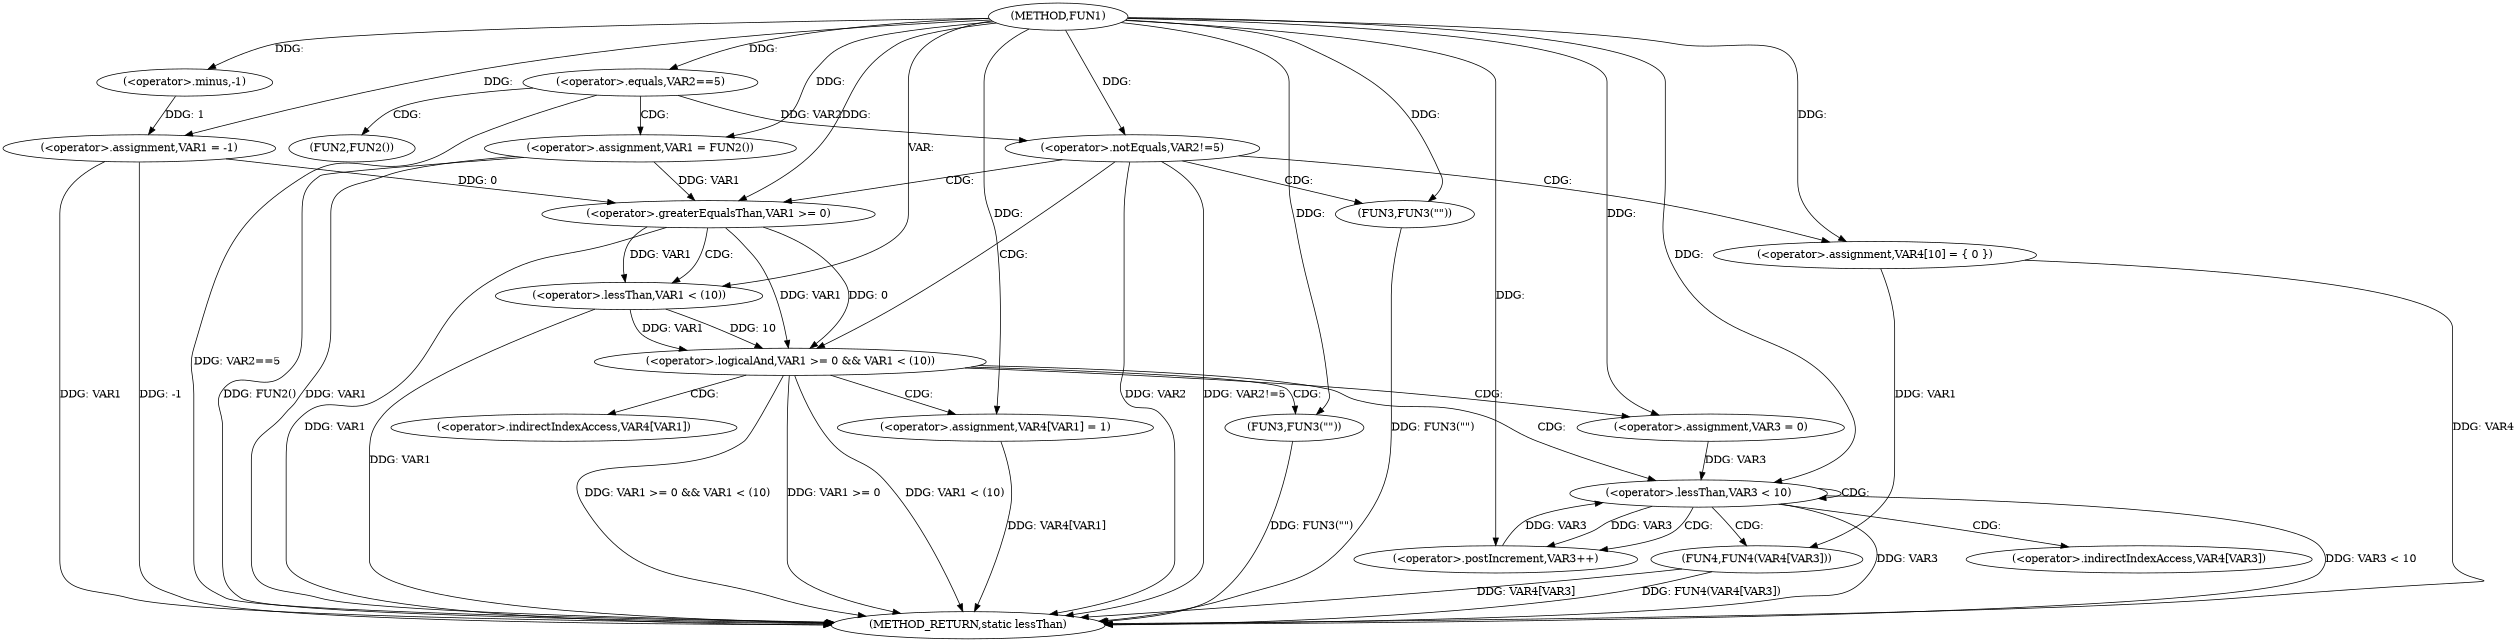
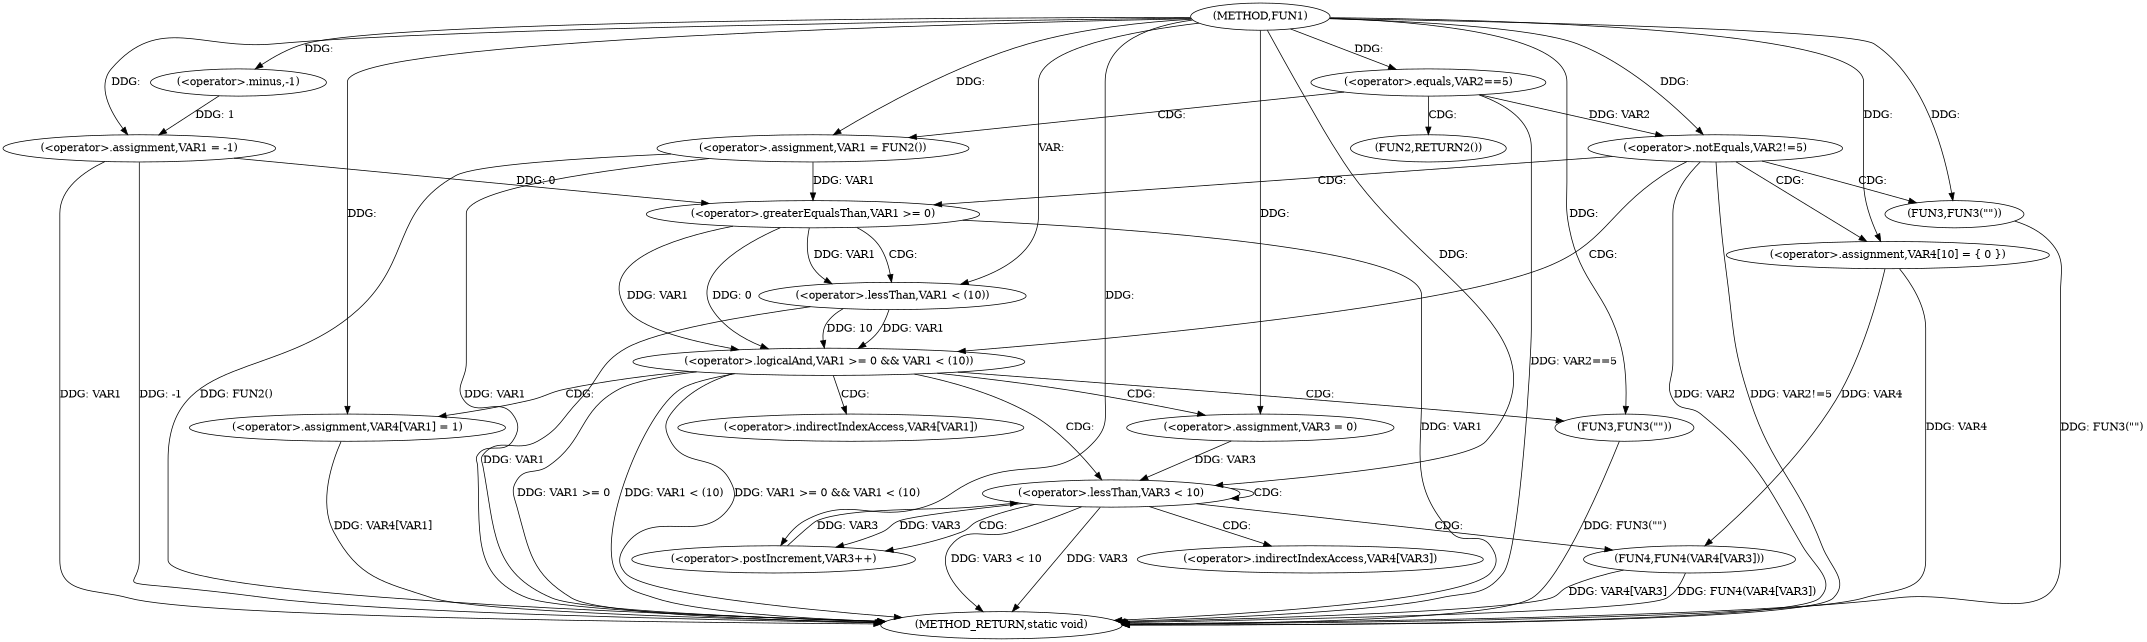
  digraph {
    fontname="DejaVu Serif"
    node [fontname="DejaVu Serif"]
    edge [fontname="DejaVu Serif"]
    n1 [label="(METHOD,FUN1)"]
    n2 [label="(<operator>.assignment,VAR1 = -1)"]
    n3 [label="(<operator>.minus,-1)"]
    n4 [label="(<operator>.equals,VAR2==5)"]
    n5 [label="(<operator>.assignment,VAR1 = FUN2())"]
    n6 [label="(<operator>.notEquals,VAR2!=5)"]
    n7 [label="(FUN3,FUN3(\"\"))"]
    n8 [label="(<operator>.assignment,VAR4[10] = { 0 })"]
    n9 [label="(<operator>.greaterEqualsThan,VAR1 >= 0)"]
    n10 [label="(<operator>.lessThan,VAR1 < (10))"]
    n11 [label="(<operator>.assignment,VAR4[VAR1] = 1)"]
    n12 [label="(<operator>.assignment,VAR3 = 0)"]
    n13 [label="(<operator>.lessThan,VAR3 < 10)"]
    n14 [label="(<operator>.postIncrement,VAR3++)"]
    n15 [label="(FUN3,FUN3(\"\"))"]
-   n16 [label="(METHOD_RETURN,static lessThan)"]
-   n17 [label="(FUN2,FUN2())"]
+   n16 [label="(METHOD_RETURN,static void)"]
+   n17 [label="(FUN2,RETURN2())"]
    n18 [label="(<operator>.logicalAnd,VAR1 >= 0 && VAR1 < (10))"]
    n19 [label="(FUN4,FUN4(VAR4[VAR3]))"]
    n20 [label="(<operator>.indirectIndexAccess,VAR4[VAR3])"]
    n21 [label="(<operator>.indirectIndexAccess,VAR4[VAR1])"]
    n1 -> n2 [label="DDG: "]
    n1 -> n3 [label="DDG: "]
    n1 -> n4 [label="DDG: "]
    n1 -> n5 [label="DDG: "]
    n1 -> n6 [label="DDG: "]
    n1 -> n7 [label="DDG: "]
    n1 -> n8 [label="DDG: "]
-   n1 -> n9 [label="DDG: "]
    n1 -> n10 [label="VAR: "]
    n1 -> n11 [label="DDG: "]
    n1 -> n12 [label="DDG: "]
    n1 -> n13 [label="DDG: "]
    n1 -> n14 [label="DDG: "]
    n1 -> n15 [label="DDG: "]
    n2 -> n9 [label="DDG: 0"]
    n2 -> n16 [label="DDG: VAR1"]
    n2 -> n16 [label="DDG: -1"]
    n3 -> n2 [label="DDG: 1"]
    n4 -> n5 [label="CDG: "]
    n4 -> n6 [label="DDG: VAR2"]
    n4 -> n16 [label="DDG: VAR2==5"]
    n4 -> n17 [label="CDG: "]
    n5 -> n9 [label="DDG: VAR1"]
    n5 -> n16 [label="DDG: FUN2()"]
    n5 -> n16 [label="DDG: VAR1"]
    n6 -> n7 [label="CDG: "]
    n6 -> n8 [label="CDG: "]
    n6 -> n9 [label="CDG: "]
    n6 -> n16 [label="DDG: VAR2"]
    n6 -> n16 [label="DDG: VAR2!=5"]
    n6 -> n18 [label="CDG: "]
    n7 -> n16 [label="DDG: FUN3(\"\")"]
    n8 -> n16 [label="DDG: VAR4"]
-   n8 -> n19 [label="DDG: VAR1"]
+   n8 -> n19 [label="DDG: VAR4"]
    n9 -> n10 [label="DDG: VAR1"]
    n9 -> n10 [label="CDG: "]
    n9 -> n16 [label="DDG: VAR1"]
    n9 -> n18 [label="DDG: VAR1"]
    n9 -> n18 [label="DDG: 0"]
    n10 -> n16 [label="DDG: VAR1"]
    n10 -> n18 [label="DDG: VAR1"]
    n10 -> n18 [label="DDG: 10"]
    n11 -> n16 [label="DDG: VAR4[VAR1]"]
    n12 -> n13 [label="DDG: VAR3"]
    n13 -> n13 [label="CDG: "]
    n13 -> n14 [label="DDG: VAR3"]
    n13 -> n14 [label="CDG: "]
    n13 -> n16 [label="DDG: VAR3"]
    n13 -> n16 [label="DDG: VAR3 < 10"]
    n13 -> n19 [label="CDG: "]
    n13 -> n20 [label="CDG: "]
    n14 -> n13 [label="DDG: VAR3"]
    n15 -> n16 [label="DDG: FUN3(\"\")"]
    n18 -> n11 [label="CDG: "]
    n18 -> n12 [label="CDG: "]
    n18 -> n13 [label="CDG: "]
    n18 -> n15 [label="CDG: "]
    n18 -> n16 [label="DDG: VAR1 >= 0 && VAR1 < (10)"]
    n18 -> n16 [label="DDG: VAR1 >= 0"]
    n18 -> n16 [label="DDG: VAR1 < (10)"]
    n18 -> n21 [label="CDG: "]
    n19 -> n16 [label="DDG: VAR4[VAR3]"]
    n19 -> n16 [label="DDG: FUN4(VAR4[VAR3])"]
  }
